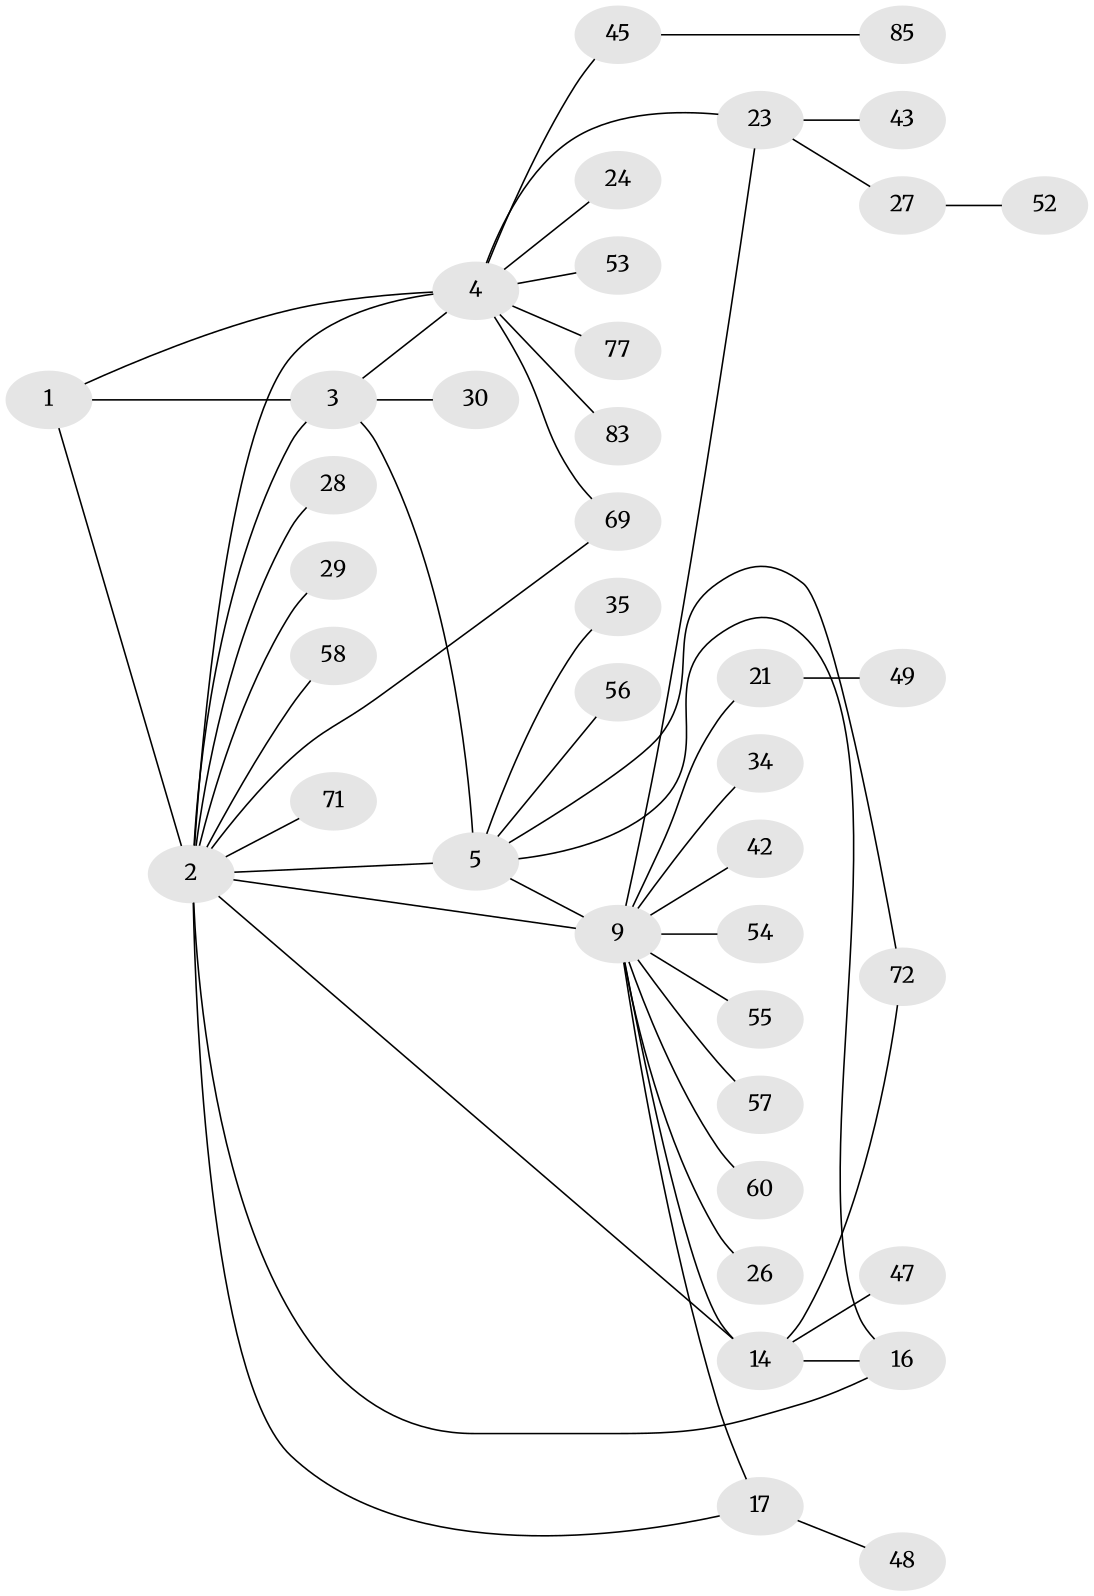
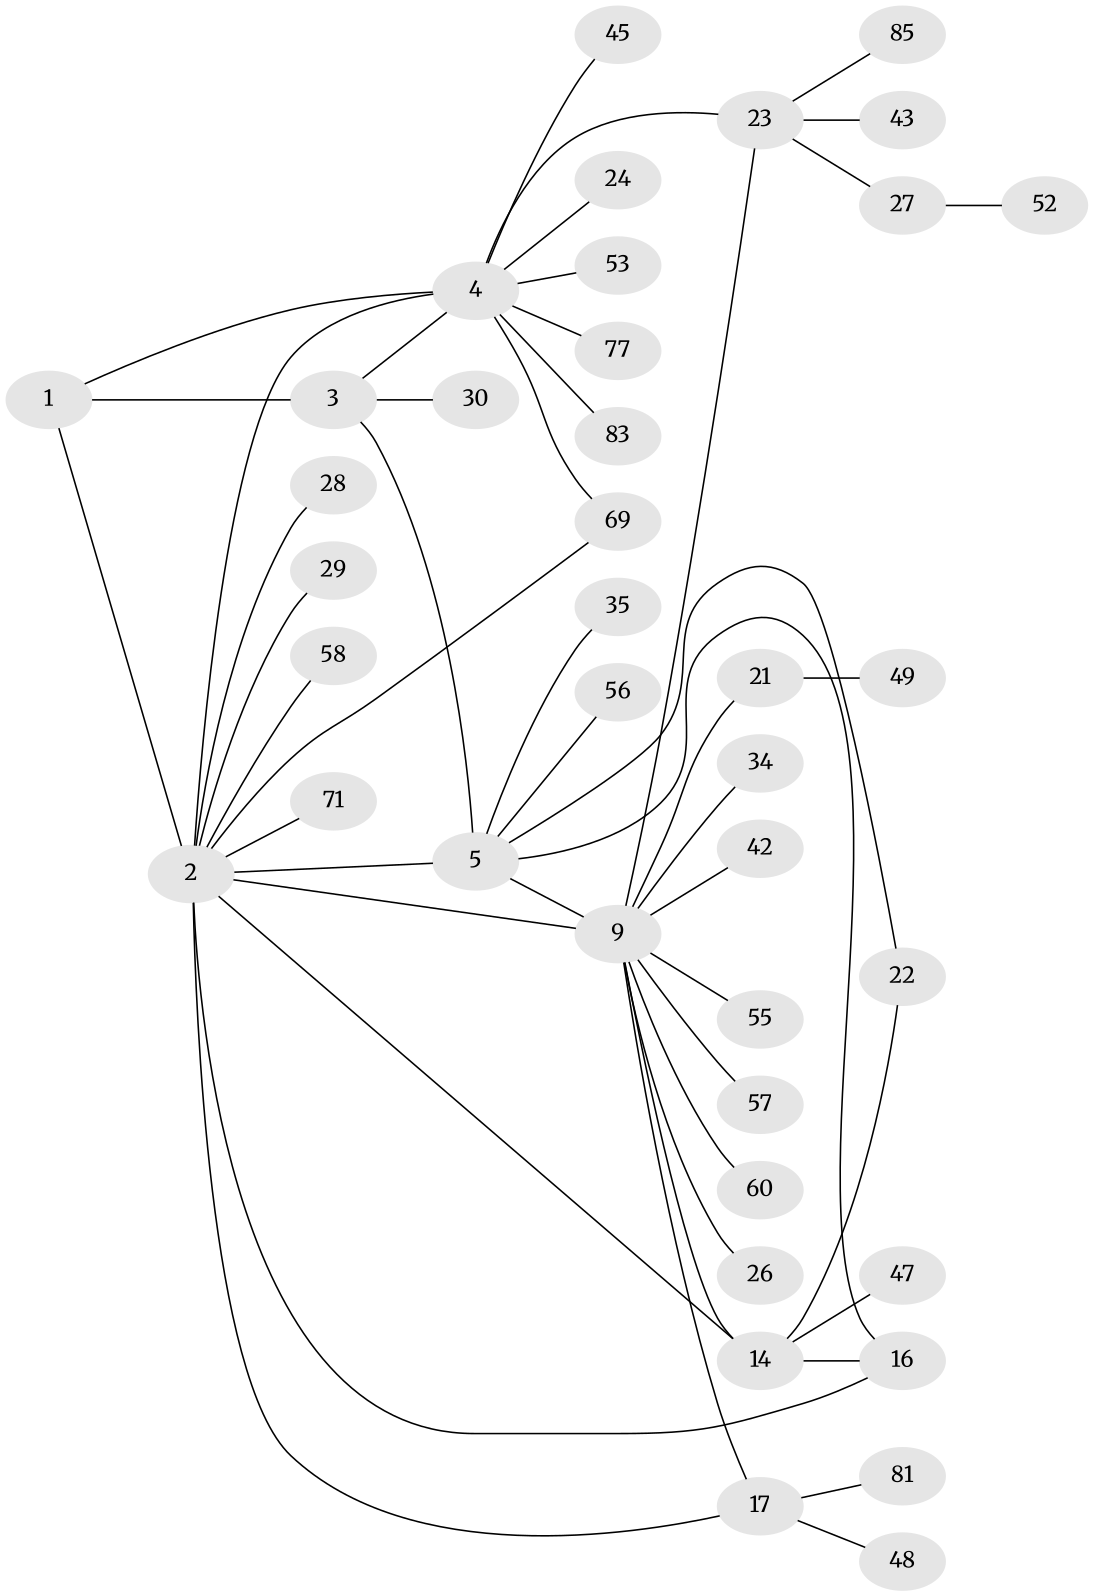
  graph {
    fontname=Merriweather
    rankdir=LR
    node [color=gray90 fontname=Merriweather style=filled]
    edge [fontname=Merriweather]
    2 [super="+13+6+18"]
    3 [super="+44"]
    4
    5 [super="+7+8"]
    9 [super="+10+11+19+67+87"]
    14 [super="+39+38+15"]
    16 [super="+51"]
    17
    28
    29
    58
    69 [super="+86"]
    71
    1
    30
    23 [super="+65"]
    24
    45
    53
    77
    83
-   22 [super="+32" label=72]
+   22 [super="+32"]
    35
    56 [super="+78"]
    21 [super="+31"]
    26
    34 [super="+62"]
    42
-   54
    55
    57
    60
    47
    48
+   81
    27
    43
    85
    49
    52
-   2 -- 3
    2 -- 4
    2 -- 5 [weight=3]
    2 -- 9 [weight=4]
    2 -- 14 [weight=2]
    2 -- 16
    2 -- 17
    2 -- 28
    2 -- 29
    2 -- 58
    2 -- 69 [weight=2]
    2 -- 71
    3 -- 4
    3 -- 5
    3 -- 30
    4 -- 69
    4 -- 23
    4 -- 24
    4 -- 45
    4 -- 53
    4 -- 77
    4 -- 83
    5 -- 9 [weight=4]
    5 -- 16
    5 -- 22
    5 -- 35
    5 -- 56
    9 -- 14
    9 -- 17 [weight=2]
    9 -- 23
    9 -- 21
    9 -- 26
    9 -- 34
    9 -- 42
-   9 -- 54
    9 -- 55
    9 -- 57
    9 -- 60
    14 -- 16 [weight=2]
    14 -- 22
    14 -- 47
    17 -- 48
+   17 -- 81
    1 -- 2
    1 -- 3
    1 -- 4
    23 -- 27
    23 -- 43
-   45 -- 85
+   23 -- 85
    21 -- 49
    27 -- 52
  }
